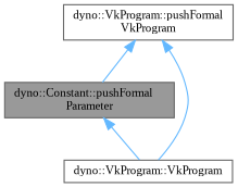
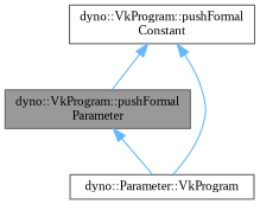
  digraph {
    fontname="Liberation Serif"
    rankdir=TB
    node [color=grey40 fillcolor=white fontname="Liberation Serif" fontsize=10 shape=box style=filled]
    edge [color=steelblue1 dir=back fontname="Liberation Serif" fontsize=10 labelfontname=Helvetica labelfontsize=10 style=solid]
-   n1 [color=gray40 fillcolor=grey60 fontcolor=black height=0.2 label="dyno::Constant::pushFormal\lParameter" width=0.4]
-   n2 [height=0.2 label="dyno::VkProgram::VkProgram" width=0.4]
-   n3 [height=0.2 label="dyno::VkProgram::pushFormal\lVkProgram" width=0.4]
+   n1 [color=gray40 fillcolor=grey60 fontcolor=black height=0.2 label="dyno::VkProgram::pushFormal\lParameter" width=0.4]
+   n2 [height=0.2 label="dyno::Parameter::VkProgram" width=0.4]
+   n3 [height=0.2 label="dyno::VkProgram::pushFormal\lConstant" width=0.4]
    n1 -> n2
    n3 -> n1
    n3 -> n2
  }
